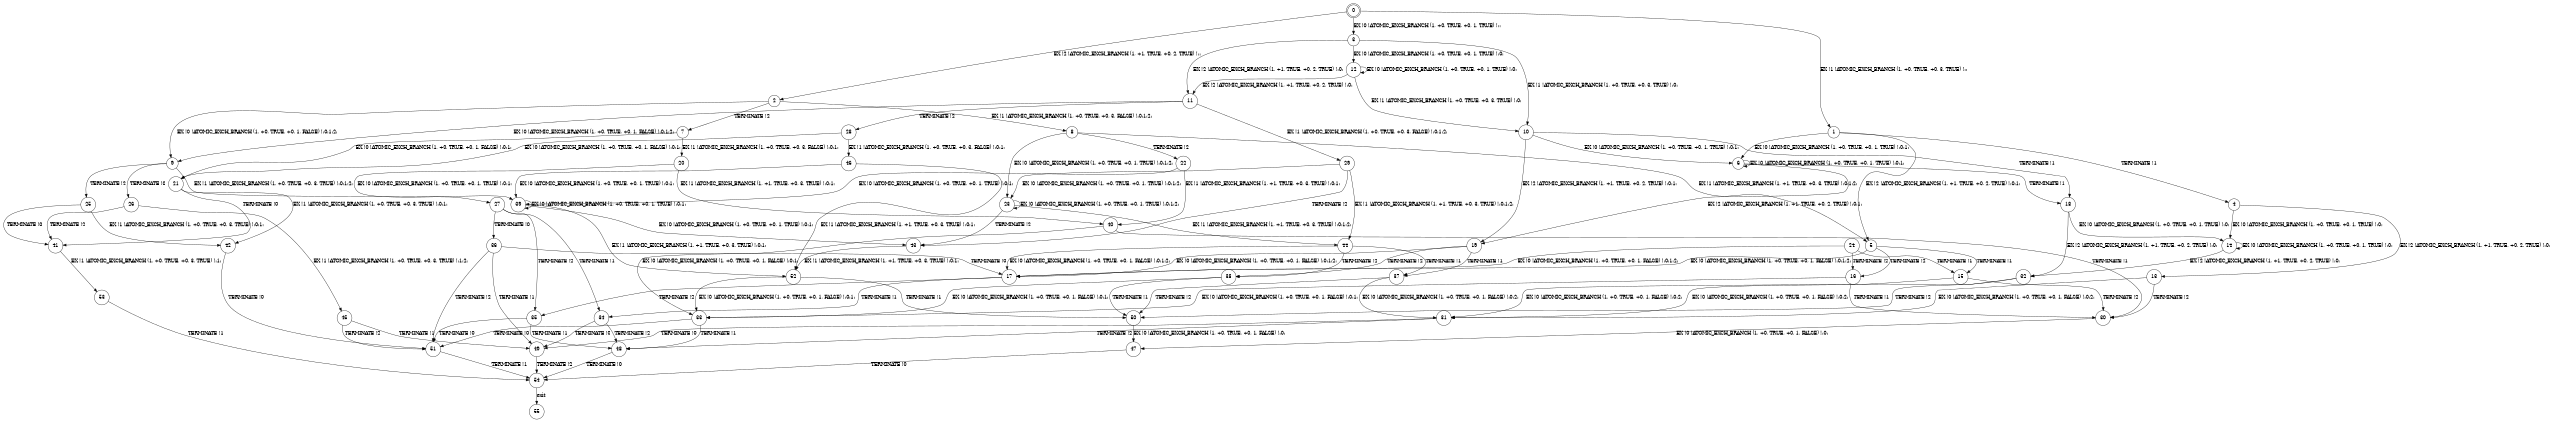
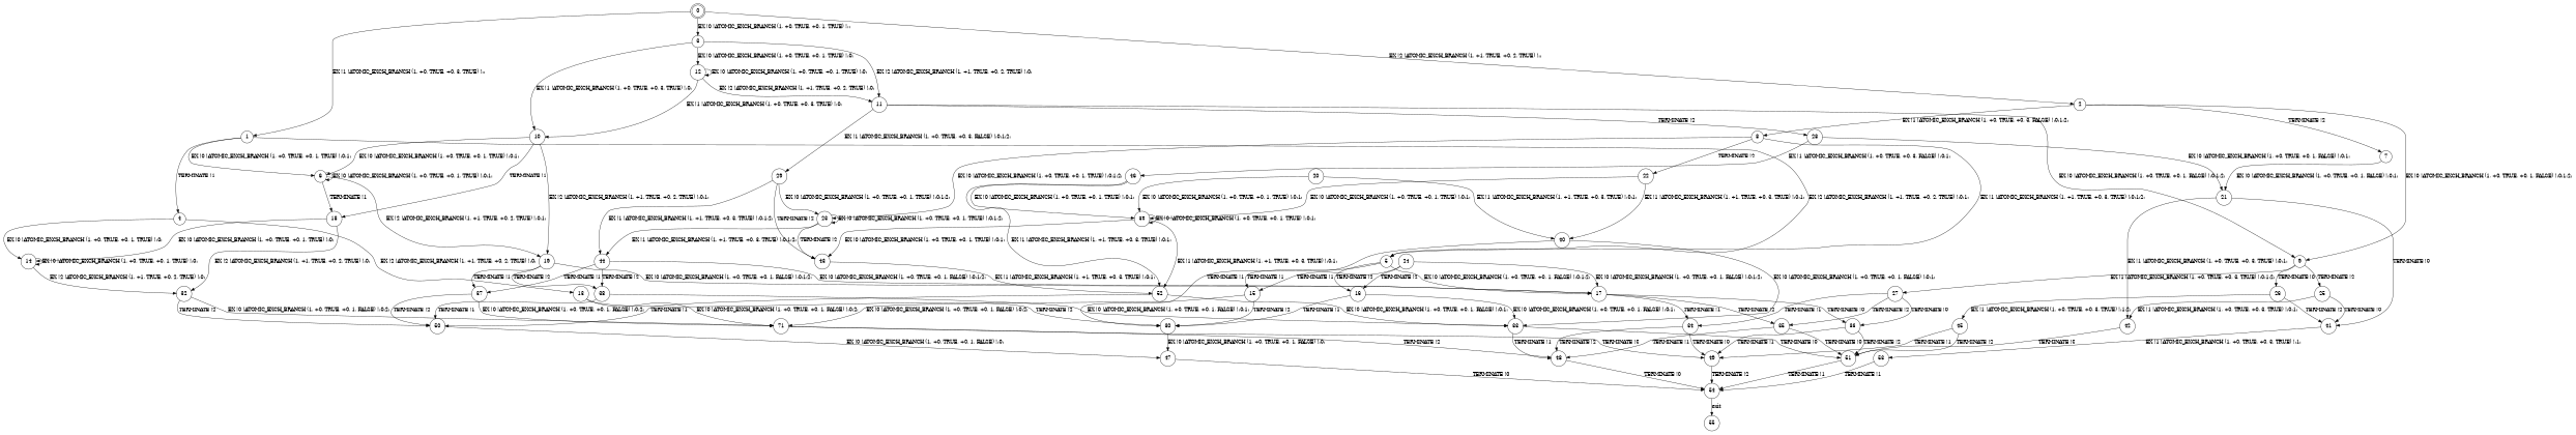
  digraph {
    node [shape=circle]
    0 [peripheries=2]
    1
    2
    3
    4
    5
    6
    7
    8
    9
    10
    11
    12
    13
    14
    15
    16
    17
    18
    19
    20
    21
    22
    23
    25
    26
    27
    28
    29
    30
-   31
+   31 [label=71]
    32
    33
    34
    35
    36
    37
    38
    39
    40
    41
    42
    43
    44
    24
    45
    46
    47
    48
    49
    50
    51
    52
    53
    54
    55
    0 -> 1 [label="EX !1 !ATOMIC_EXCH_BRANCH (1, +0, TRUE, +0, 3, TRUE) !::"]
    0 -> 2 [label="EX !2 !ATOMIC_EXCH_BRANCH (1, +1, TRUE, +0, 2, TRUE) !::"]
    0 -> 3 [label="EX !0 !ATOMIC_EXCH_BRANCH (1, +0, TRUE, +0, 1, TRUE) !::"]
    1 -> 4 [label="TERMINATE !1"]
    1 -> 5 [label="EX !2 !ATOMIC_EXCH_BRANCH (1, +1, TRUE, +0, 2, TRUE) !:0:1:"]
    1 -> 6 [label="EX !0 !ATOMIC_EXCH_BRANCH (1, +0, TRUE, +0, 1, TRUE) !:0:1:"]
    2 -> 7 [label="TERMINATE !2"]
    2 -> 8 [label="EX !1 !ATOMIC_EXCH_BRANCH (1, +0, TRUE, +0, 3, FALSE) !:0:1:2:"]
    2 -> 9 [label="EX !0 !ATOMIC_EXCH_BRANCH (1, +0, TRUE, +0, 1, FALSE) !:0:1:2:"]
    3 -> 10 [label="EX !1 !ATOMIC_EXCH_BRANCH (1, +0, TRUE, +0, 3, TRUE) !:0:"]
    3 -> 11 [label="EX !2 !ATOMIC_EXCH_BRANCH (1, +1, TRUE, +0, 2, TRUE) !:0:"]
    3 -> 12 [label="EX !0 !ATOMIC_EXCH_BRANCH (1, +0, TRUE, +0, 1, TRUE) !:0:"]
    4 -> 13 [label="EX !2 !ATOMIC_EXCH_BRANCH (1, +1, TRUE, +0, 2, TRUE) !:0:"]
    4 -> 14 [label="EX !0 !ATOMIC_EXCH_BRANCH (1, +0, TRUE, +0, 1, TRUE) !:0:"]
    5 -> 15 [label="TERMINATE !1"]
    5 -> 16 [label="TERMINATE !2"]
    5 -> 17 [label="EX !0 !ATOMIC_EXCH_BRANCH (1, +0, TRUE, +0, 1, FALSE) !:0:1:2:"]
    6 -> 6 [label="EX !0 !ATOMIC_EXCH_BRANCH (1, +0, TRUE, +0, 1, TRUE) !:0:1:"]
    6 -> 18 [label="TERMINATE !1"]
    6 -> 19 [label="EX !2 !ATOMIC_EXCH_BRANCH (1, +1, TRUE, +0, 2, TRUE) !:0:1:"]
-   7 -> 20 [label="EX !1 !ATOMIC_EXCH_BRANCH (1, +0, TRUE, +0, 3, FALSE) !:0:1:"]
    7 -> 21 [label="EX !0 !ATOMIC_EXCH_BRANCH (1, +0, TRUE, +0, 1, FALSE) !:0:1:"]
    8 -> 5 [label="EX !1 !ATOMIC_EXCH_BRANCH (1, +1, TRUE, +0, 3, TRUE) !:0:1:2:"]
    8 -> 22 [label="TERMINATE !2"]
    8 -> 23 [label="EX !0 !ATOMIC_EXCH_BRANCH (1, +0, TRUE, +0, 1, TRUE) !:0:1:2:"]
    9 -> 25 [label="TERMINATE !2"]
    9 -> 26 [label="TERMINATE !0"]
    9 -> 27 [label="EX !1 !ATOMIC_EXCH_BRANCH (1, +0, TRUE, +0, 3, TRUE) !:0:1:2:"]
    10 -> 6 [label="EX !0 !ATOMIC_EXCH_BRANCH (1, +0, TRUE, +0, 1, TRUE) !:0:1:"]
    10 -> 18 [label="TERMINATE !1"]
    10 -> 19 [label="EX !2 !ATOMIC_EXCH_BRANCH (1, +1, TRUE, +0, 2, TRUE) !:0:1:"]
    11 -> 9 [label="EX !0 !ATOMIC_EXCH_BRANCH (1, +0, TRUE, +0, 1, FALSE) !:0:1:2:"]
    11 -> 28 [label="TERMINATE !2"]
    11 -> 29 [label="EX !1 !ATOMIC_EXCH_BRANCH (1, +0, TRUE, +0, 3, FALSE) !:0:1:2:"]
    12 -> 10 [label="EX !1 !ATOMIC_EXCH_BRANCH (1, +0, TRUE, +0, 3, TRUE) !:0:"]
    12 -> 11 [label="EX !2 !ATOMIC_EXCH_BRANCH (1, +1, TRUE, +0, 2, TRUE) !:0:"]
    12 -> 12 [label="EX !0 !ATOMIC_EXCH_BRANCH (1, +0, TRUE, +0, 1, TRUE) !:0:"]
    13 -> 30 [label="TERMINATE !2"]
    13 -> 31 [label="EX !0 !ATOMIC_EXCH_BRANCH (1, +0, TRUE, +0, 1, FALSE) !:0:2:"]
    14 -> 14 [label="EX !0 !ATOMIC_EXCH_BRANCH (1, +0, TRUE, +0, 1, TRUE) !:0:"]
    14 -> 32 [label="EX !2 !ATOMIC_EXCH_BRANCH (1, +1, TRUE, +0, 2, TRUE) !:0:"]
    15 -> 30 [label="TERMINATE !2"]
    15 -> 31 [label="EX !0 !ATOMIC_EXCH_BRANCH (1, +0, TRUE, +0, 1, FALSE) !:0:2:"]
    16 -> 30 [label="TERMINATE !1"]
    16 -> 33 [label="EX !0 !ATOMIC_EXCH_BRANCH (1, +0, TRUE, +0, 1, FALSE) !:0:1:"]
    17 -> 34 [label="TERMINATE !1"]
    17 -> 35 [label="TERMINATE !2"]
-   36 -> 17 [label="TERMINATE !0"]
+   17 -> 36 [label="TERMINATE !0"]
    18 -> 14 [label="EX !0 !ATOMIC_EXCH_BRANCH (1, +0, TRUE, +0, 1, TRUE) !:0:"]
    18 -> 32 [label="EX !2 !ATOMIC_EXCH_BRANCH (1, +1, TRUE, +0, 2, TRUE) !:0:"]
    19 -> 17 [label="EX !0 !ATOMIC_EXCH_BRANCH (1, +0, TRUE, +0, 1, FALSE) !:0:1:2:"]
    19 -> 37 [label="TERMINATE !1"]
    19 -> 38 [label="TERMINATE !2"]
    20 -> 39 [label="EX !0 !ATOMIC_EXCH_BRANCH (1, +0, TRUE, +0, 1, TRUE) !:0:1:"]
    20 -> 40 [label="EX !1 !ATOMIC_EXCH_BRANCH (1, +1, TRUE, +0, 3, TRUE) !:0:1:"]
    21 -> 41 [label="TERMINATE !0"]
    21 -> 42 [label="EX !1 !ATOMIC_EXCH_BRANCH (1, +0, TRUE, +0, 3, TRUE) !:0:1:"]
    22 -> 39 [label="EX !0 !ATOMIC_EXCH_BRANCH (1, +0, TRUE, +0, 1, TRUE) !:0:1:"]
    22 -> 40 [label="EX !1 !ATOMIC_EXCH_BRANCH (1, +1, TRUE, +0, 3, TRUE) !:0:1:"]
    23 -> 23 [label="EX !0 !ATOMIC_EXCH_BRANCH (1, +0, TRUE, +0, 1, TRUE) !:0:1:2:"]
    23 -> 43 [label="TERMINATE !2"]
    23 -> 44 [label="EX !1 !ATOMIC_EXCH_BRANCH (1, +1, TRUE, +0, 3, TRUE) !:0:1:2:"]
    25 -> 41 [label="TERMINATE !0"]
    25 -> 42 [label="EX !1 !ATOMIC_EXCH_BRANCH (1, +0, TRUE, +0, 3, TRUE) !:0:1:"]
    26 -> 41 [label="TERMINATE !2"]
    26 -> 45 [label="EX !1 !ATOMIC_EXCH_BRANCH (1, +0, TRUE, +0, 3, TRUE) !:1:2:"]
    27 -> 34 [label="TERMINATE !1"]
    27 -> 35 [label="TERMINATE !2"]
    27 -> 36 [label="TERMINATE !0"]
    28 -> 21 [label="EX !0 !ATOMIC_EXCH_BRANCH (1, +0, TRUE, +0, 1, FALSE) !:0:1:"]
    28 -> 46 [label="EX !1 !ATOMIC_EXCH_BRANCH (1, +0, TRUE, +0, 3, FALSE) !:0:1:"]
    29 -> 23 [label="EX !0 !ATOMIC_EXCH_BRANCH (1, +0, TRUE, +0, 1, TRUE) !:0:1:2:"]
    29 -> 43 [label="TERMINATE !2"]
    29 -> 44 [label="EX !1 !ATOMIC_EXCH_BRANCH (1, +1, TRUE, +0, 3, TRUE) !:0:1:2:"]
    30 -> 47 [label="EX !0 !ATOMIC_EXCH_BRANCH (1, +0, TRUE, +0, 1, FALSE) !:0:"]
    31 -> 48 [label="TERMINATE !2"]
    31 -> 49 [label="TERMINATE !0"]
    32 -> 31 [label="EX !0 !ATOMIC_EXCH_BRANCH (1, +0, TRUE, +0, 1, FALSE) !:0:2:"]
    32 -> 50 [label="TERMINATE !2"]
    33 -> 48 [label="TERMINATE !1"]
    33 -> 51 [label="TERMINATE !0"]
    34 -> 48 [label="TERMINATE !2"]
    34 -> 49 [label="TERMINATE !0"]
    35 -> 48 [label="TERMINATE !1"]
    35 -> 51 [label="TERMINATE !0"]
    36 -> 49 [label="TERMINATE !1"]
    36 -> 51 [label="TERMINATE !2"]
    37 -> 31 [label="EX !0 !ATOMIC_EXCH_BRANCH (1, +0, TRUE, +0, 1, FALSE) !:0:2:"]
    37 -> 50 [label="TERMINATE !2"]
    38 -> 33 [label="EX !0 !ATOMIC_EXCH_BRANCH (1, +0, TRUE, +0, 1, FALSE) !:0:1:"]
    38 -> 50 [label="TERMINATE !1"]
    39 -> 39 [label="EX !0 !ATOMIC_EXCH_BRANCH (1, +0, TRUE, +0, 1, TRUE) !:0:1:"]
    39 -> 43 [label="EX !0 !ATOMIC_EXCH_BRANCH (1, +0, TRUE, +0, 1, TRUE) !:0:1:"]
    39 -> 52 [label="EX !1 !ATOMIC_EXCH_BRANCH (1, +1, TRUE, +0, 3, TRUE) !:0:1:"]
    40 -> 30 [label="TERMINATE !1"]
    40 -> 33 [label="EX !0 !ATOMIC_EXCH_BRANCH (1, +0, TRUE, +0, 1, FALSE) !:0:1:"]
    41 -> 53 [label="EX !1 !ATOMIC_EXCH_BRANCH (1, +0, TRUE, +0, 3, TRUE) !:1:"]
    42 -> 51 [label="TERMINATE !0"]
    43 -> 52 [label="EX !1 !ATOMIC_EXCH_BRANCH (1, +1, TRUE, +0, 3, TRUE) !:0:1:"]
    44 -> 17 [label="EX !0 !ATOMIC_EXCH_BRANCH (1, +0, TRUE, +0, 1, FALSE) !:0:1:2:"]
    44 -> 37 [label="TERMINATE !1"]
    44 -> 38 [label="TERMINATE !2"]
    24 -> 15 [label="TERMINATE !1"]
    24 -> 16 [label="TERMINATE !2"]
    24 -> 17 [label="EX !0 !ATOMIC_EXCH_BRANCH (1, +0, TRUE, +0, 1, FALSE) !:0:1:2:"]
    45 -> 49 [label="TERMINATE !1"]
    45 -> 51 [label="TERMINATE !2"]
    46 -> 39 [label="EX !0 !ATOMIC_EXCH_BRANCH (1, +0, TRUE, +0, 1, TRUE) !:0:1:"]
    46 -> 52 [label="EX !1 !ATOMIC_EXCH_BRANCH (1, +1, TRUE, +0, 3, TRUE) !:0:1:"]
    47 -> 54 [label="TERMINATE !0"]
    48 -> 54 [label="TERMINATE !0"]
    49 -> 54 [label="TERMINATE !2"]
    50 -> 47 [label="EX !0 !ATOMIC_EXCH_BRANCH (1, +0, TRUE, +0, 1, FALSE) !:0:"]
    51 -> 54 [label="TERMINATE !1"]
    52 -> 33 [label="EX !0 !ATOMIC_EXCH_BRANCH (1, +0, TRUE, +0, 1, FALSE) !:0:1:"]
    52 -> 50 [label="TERMINATE !1"]
    53 -> 54 [label="TERMINATE !1"]
    54 -> 55 [label=exit]
  }
